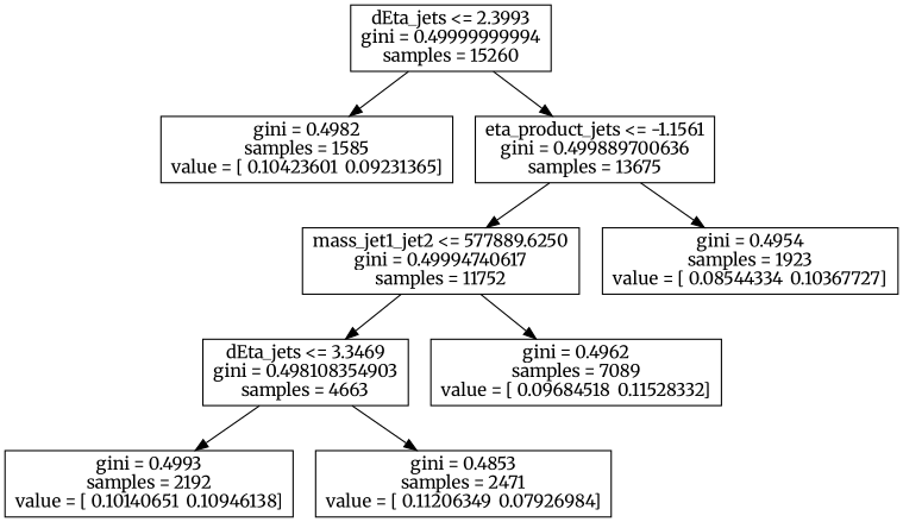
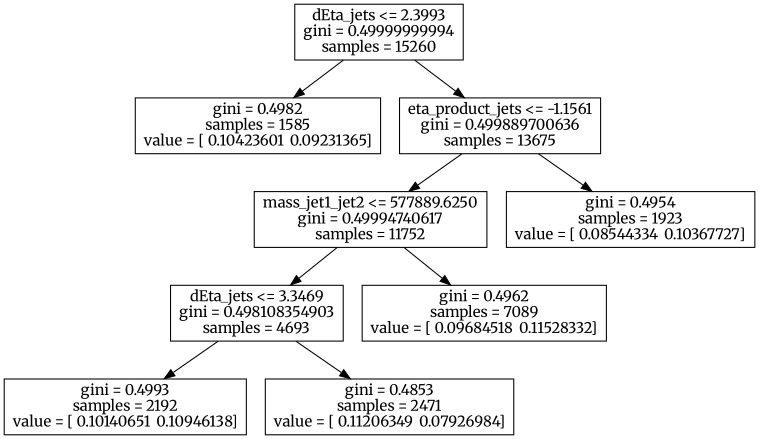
  digraph {
    fontname=Merriweather
    node [shape=box fontname=Merriweather]
    edge [fontname=Merriweather]
    n1 [label="dEta_jets <= 2.3993\ngini = 0.49999999994\nsamples = 15260"]
    n2 [label="gini = 0.4982\nsamples = 1585\nvalue = [ 0.10423601  0.09231365]"]
    n3 [label="eta_product_jets <= -1.1561\ngini = 0.499889700636\nsamples = 13675"]
    n4 [label="mass_jet1_jet2 <= 577889.6250\ngini = 0.49994740617\nsamples = 11752"]
    n5 [label="gini = 0.4954\nsamples = 1923\nvalue = [ 0.08544334  0.10367727]"]
-   n6 [label="dEta_jets <= 3.3469\ngini = 0.498108354903\nsamples = 4663"]
+   n6 [label="dEta_jets <= 3.3469\ngini = 0.498108354903\nsamples = 4693"]
    n7 [label="gini = 0.4962\nsamples = 7089\nvalue = [ 0.09684518  0.11528332]"]
    n8 [label="gini = 0.4993\nsamples = 2192\nvalue = [ 0.10140651  0.10946138]"]
    n9 [label="gini = 0.4853\nsamples = 2471\nvalue = [ 0.11206349  0.07926984]"]
    n1 -> n2
    n1 -> n3
    n3 -> n4
    n3 -> n5
    n4 -> n6
    n4 -> n7
    n6 -> n8
    n6 -> n9
  }
